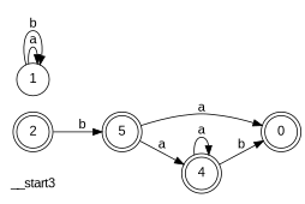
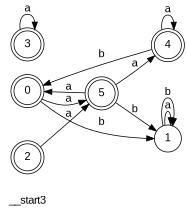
  digraph {
    fontname="Liberation Sans"
    rankdir=LR
    node [fontname="Liberation Sans" shape=doublecircle color=black fillcolor=white style="rounded,filled"]
    edge [fontname="Liberation Sans"]
    n1 [label=__start3 shape=none color="" fillcolor="" style=""]
    n2 [label=0]
    n3 [label=1 shape=circle style=filled]
    n4 [label=5]
    n5 [label=4]
    n6 [label=2]
+   n7 [label=3]
+   n2 -> n3 [label=b]
+   n2 -> n4 [label=a]
    n3 -> n3 [label=a]
    n3 -> n3 [label=b]
    n4 -> n2 [label=a]
+   n4 -> n3 [label=b]
    n4 -> n5 [label=a]
    n5 -> n2 [label=b]
    n5 -> n5 [label=a]
-   n6 -> n4 [label=b]
+   n6 -> n4 [label=a]
+   n7 -> n7 [label=a]
  }
